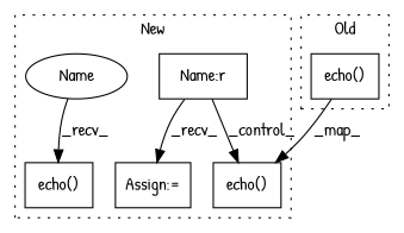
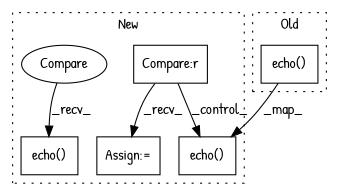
  digraph {
    fontname="Patrick Hand"
    node [a=75 fontname="Patrick Hand" l="11,1" shape=box]
    edge [fontname="Patrick Hand"]
    n1 [label="echo()" s="8684,8806"]
    n2 [label="echo()" s="9928,10032"]
-   n3 [a=40 l=28 label="Name:r" s=8581]
+   n3 [a=40 l=28 label="Compare:r" s=8581]
    n4 [a=68 l=3 label="Assign:=" s=8638]
-   n5 [a=87 l=5 label=Name s=9928 shape=ellipse]
+   n5 [a=87 l=5 label=Compare s=9928 shape=ellipse]
    n6 [label="echo()" s="7839,7939"]
    subgraph cluster_1 {
      label=New
      style=dotted
      n1
      n2
      n3
      n4
      n5
    }
    subgraph cluster_2 {
      label=Old
      style=dotted
      n6
    }
    n3 -> n1 [label=_control_]
    n3 -> n4 [label=_recv_]
    n5 -> n2 [label=_recv_]
    n6 -> n1 [label=_map_]
  }
